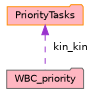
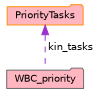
  digraph {
    node [fillcolor=lightpink fontname=Helvetica fontsize=10 shape=folder style=filled]
    n1 [color=gray40 fontcolor=black height=0.2 label=WBC_priority width=0.4]
    n2 [color=darkorange height=0.2 label=PriorityTasks width=0.4]
-   n2 -> n1 [color=darkorchid3 dir=back fontname=Helvetica fontsize=10 label=" kin_kin" labelfontname=Helvetica labelfontsize=10 style=dashed]
+   n2 -> n1 [color=darkorchid3 dir=back fontname=Helvetica fontsize=10 label=" kin_tasks" labelfontname=Helvetica labelfontsize=10 style=dashed]
  }
